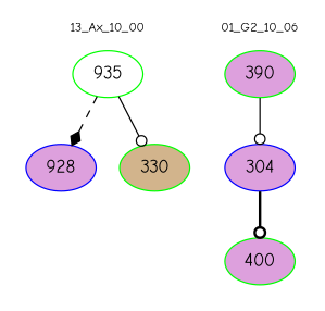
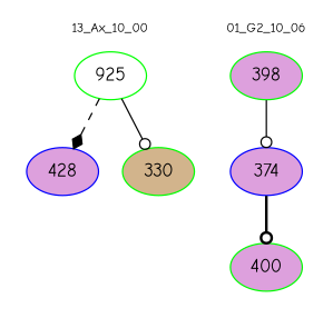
  digraph {
    fontname="Comic Neue"
    node [color=green fillcolor=plum fontname="Comic Neue" style=filled]
    edge [arrowhead=odot color=black fontname="Comic Neue" style=solid]
-   n1 [fillcolor=white label=935]
-   n2 [color=blue label=928]
+   n1 [fillcolor=white label=925]
+   n2 [color=blue label=428]
    n3 [fillcolor=tan label=330]
-   n4 [label=390]
-   n5 [color=blue label=304]
+   n4 [label=398]
+   n5 [color=blue label=374]
    n6 [label=400]
    subgraph cluster_1 {
      color=white
      fontsize=10
      label="13_Ax_10_00"
      n1
      n2
      n3
    }
    subgraph cluster_2 {
      color=white
      fontsize=10
      label="01_G2_10_06"
      n4
      n5
      n6
    }
    n1 -> n2 [arrowhead=diamond style=dashed]
    n1 -> n3
    n4 -> n5
    n5 -> n6 [style=bold]
  }
